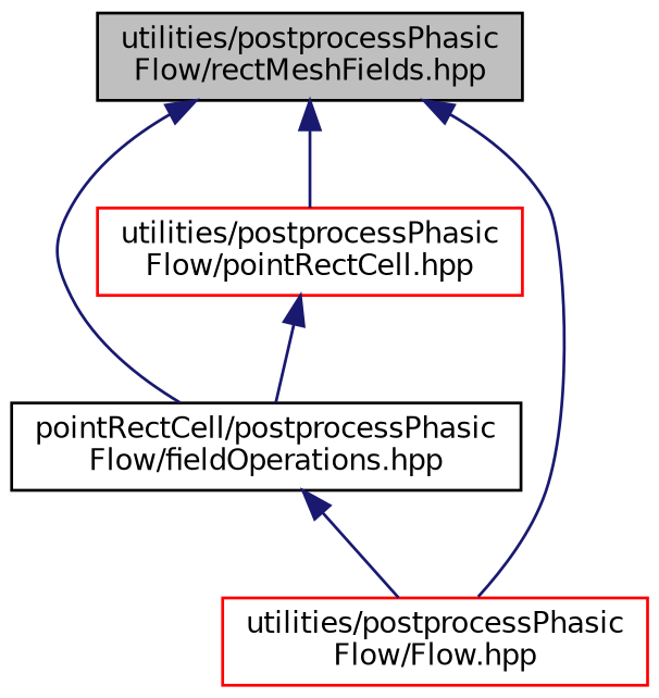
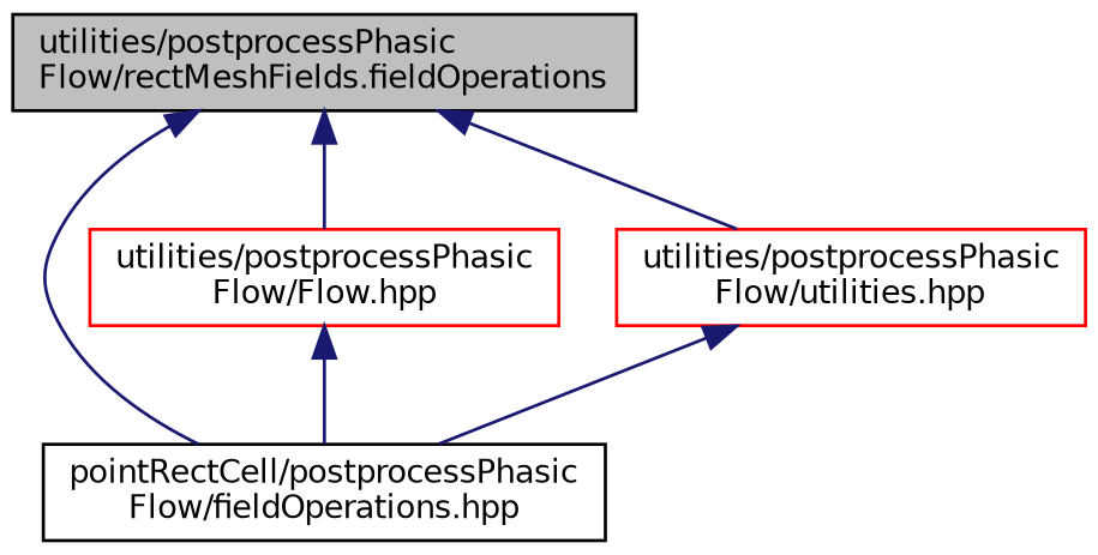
  digraph {
    node [color=black fillcolor=white fontname=Helvetica fontsize=10 shape=record style=filled]
    edge [color=midnightblue dir=back fontname=Helvetica fontsize=10 labelfontname=Helvetica labelfontsize=10 style=solid]
-   n1 [fillcolor=grey75 fontcolor=black height=0.2 label="utilities/postprocessPhasic\lFlow/rectMeshFields.hpp" width=0.4]
+   n1 [fillcolor=grey75 fontcolor=black height=0.2 label="utilities/postprocessPhasic\lFlow/rectMeshFields.fieldOperations" width=0.4]
    n2 [height=0.2 label="pointRectCell/postprocessPhasic\lFlow/fieldOperations.hpp" width=0.4]
    n3 [color=red height=0.2 label="utilities/postprocessPhasic\lFlow/Flow.hpp" width=0.4]
-   n4 [color=red height=0.2 label="utilities/postprocessPhasic\lFlow/pointRectCell.hpp" width=0.4]
+   n4 [color=red height=0.2 label="utilities/postprocessPhasic\lFlow/utilities.hpp" width=0.4]
    n1 -> n2
    n1 -> n3
    n1 -> n4
-   n2 -> n3
+   n3 -> n2
    n4 -> n2
  }
